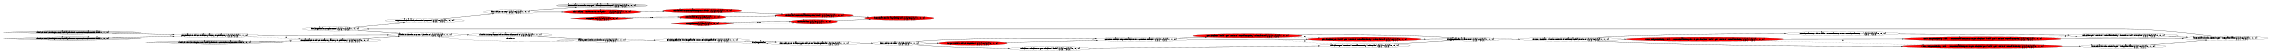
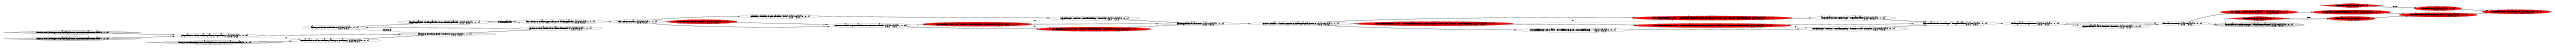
  digraph {
    rankdir=LR
    node [fillcolor=white shape=ellipse style=filled]
    edge [style=bold]
    n1 [label="this.webServer.stop()@@@18@@@['1', '0', '1']"]
    n2 [fillcolor=red label="List<Object> results = new ArrayList<>()@@@20@@@['1', '0', '0']"]
    n3 [fillcolor=lightgray label="assertThat(errorReference.get()).hasCauseInstanceOf()@@@19@@@['0', '0', '1']"]
    n4 [fillcolor=red label="results.add(unconnectableRequest1.block())@@@22@@@['1', '0', '0']"]
    n5 [label="this.webServer.start()@@@9@@@['1', '1', '1']"]
    n6 [fillcolor=red label="int port = this.webServer.getPort()@@@10@@@['0', '1', '0']"]
    n7 [label="WebClient webClient = getWebClient().build()@@@10@@@['0', '0', '1']"]
    n8 [label="CountDownLatch responseLatch = new CountDownLatch(1)@@@11@@@['1', '1', '0']"]
    n9 [label="webClient.get().retrieve().toBodilessEntity().subscribe()@@@11@@@['0', '0', '1']"]
    n10 [fillcolor=red label="getWebClient(port).build().get().retrieve().toBodilessEntity().subscribe(null)@@@12@@@['0', '1', '0']"]
    n11 [fillcolor=red label="getWebClient().build().get().retrieve().toBodilessEntity().subscribe(null)@@@11@@@['1', '0', '0']"]
    n12 [fillcolor=lightgray label="whenServerIsShuttingDownGracefullyThenNewConnectionsCannotBeMade['0', '0', '1']" shape=diamond]
    n13 [label="TomcatReactiveWebServerFactory factory = getFactory()@@@3@@@['0', '0', '1']"]
-   n14 [label="Shutdown shutdown = new Shutdown()@@@4@@@['1', '1', '1']"]
+   n14 [label="Shutdown shutdown = new Shutdown()@@@4@@@['1', '1', '1']" shape=diamond]
    n15 [fillcolor=red label="Mono<ResponseEntity<Void>> unconnectableRequest2 = getWebClient().build().get().retrieve().toBodilessEntity()@@@15@@@['1', '0', '0']"]
    n16 [label="webClient.get().retrieve().toBodilessEntity().doOnError(null).subscribe()@@@15@@@['0', '0', '1']"]
    n17 [label="assertThat(shutdownResult.get()).isEqualTo(false)@@@16@@@['1', '1', '1']"]
    n18 [label="blockingHandler.completeOne()@@@17@@@['1', '1', '1']"]
-   n19 [label="factory.setShutdown(shutdown)@@@6@@@['1', '1', '1']" shape=diamond]
+   n19 [label="factory.setShutdown(shutdown)@@@6@@@['1', '1', '1']"]
    n20 [label="BlockingHandler blockingHandler = new BlockingHandler()@@@7@@@['1', '1', '1']"]
    n21 [label="this.webServer = factory.getWebServer(blockingHandler)@@@8@@@['1', '1', '1']"]
    n22 [fillcolor=lightgray label="whenServerIsShuttingDownGracefullyThenNewConnectionsCannotBeMade['0', '1', '0']" shape=diamond]
    n23 [label="JettyReactiveWebServerFactory factory = getFactory()@@@3@@@['1', '1', '0']"]
    n24 [label="responseLatch.await(5,TimeUnit.SECONDS)@@@18@@@['1', '0', '0']"]
    n25 [label="shutdown.setGracePeriod(Duration.ofSeconds(5))@@@5@@@['1', '1', '1']"]
    n26 [label="blockingHandler.awaitQueue()@@@12@@@['1', '1', '1']" shape=diamond]
    n27 [label="Future<Boolean> shutdownResult = initiateGracefulShutdown()@@@13@@@['1', '1', '1']"]
    n28 [fillcolor=red label="Mono<ResponseEntity<Void>> unconnectableRequest1 = getWebClient().build().get().retrieve().toBodilessEntity()@@@14@@@['1', '0', '0']"]
    n29 [fillcolor=red label="Mono<ResponseEntity<Void>> unconnectableRequest = getWebClient(port).build().get().retrieve().toBodilessEntity()@@@15@@@['0', '1', '0']"]
    n30 [label="assertThat(shutdownResult.get()).isEqualTo(false)@@@16@@@['0', '1', '0']"]
    n31 [fillcolor=red label="Exception ex@@@30@@@['1', '0', '0']" shape=diamond]
    n32 [fillcolor=red label="results.add(ex)@@@31@@@['1', '0', '0']"]
    n33 [fillcolor=red label="assertThat(results).anySatisfy(null)@@@33@@@['1', '0', '0']"]
    n34 [fillcolor=lightgray label="whenServerIsShuttingDownGracefullyThenNewConnectionsCannotBeMade['1', '0', '0']" shape=diamond]
    n35 [fillcolor=red label="results.add(ex)@@@25@@@['1', '0', '0']"]
    n36 [fillcolor=red label="results.add(unconnectableRequest2.block())@@@28@@@['1', '0', '0']"]
    n37 [label="AtomicReference<Throwable> errorReference = new AtomicReference<>()@@@14@@@['0', '0', '1']"]
    n38 [fillcolor=red label="Exception ex@@@24@@@['1', '0', '0']" shape=diamond]
    n1 -> n2
    n1 -> n3
    n2 -> n4
    n4 -> n36
    n5 -> n6
    n5 -> n7
    n5 -> n8
    n6 -> n8
    n7 -> n9
    n8 -> n10
    n8 -> n11
    n9 -> n26
    n10 -> n26
    n11 -> n9 [label=0 style=dashed]
    n11 -> n10 [label=0 style=dashed]
    n11 -> n26
    n12 -> n13
    n13 -> n14
    n14 -> n25
    n15 -> n16 [label=0 style=dashed]
    n15 -> n17
    n16 -> n17
    n17 -> n18
-   n18 -> n14
+   n18 -> n1
    n18 -> n24
    n19 -> n14 [label=shutdown style=solid]
    n19 -> n20
    n20 -> n21 [label=blockingHandler style=solid]
    n20 -> n21
    n21 -> n5
    n22 -> n23
    n23 -> n13 [label=0 style=dashed]
    n23 -> n14
    n24 -> n1
    n25 -> n19
    n26 -> n27
    n27 -> n28
    n27 -> n29
    n27 -> n37
    n28 -> n15
    n28 -> n29 [label=0 style=dashed]
    n29 -> n30
    n30 -> n17
    n31 -> n32 [label=true style=dotted]
    n31 -> n32
    n32 -> n33
    n34 -> n23
    n35 -> n36
    n36 -> n33
    n37 -> n16
    n38 -> n35 [label=true style=dotted]
    n38 -> n35
  }
